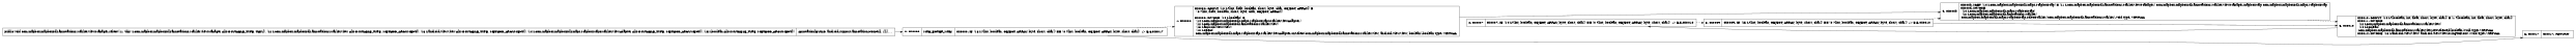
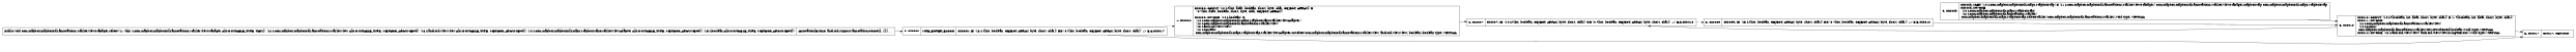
  digraph {
    rankdir=LR
    node [shape=record]
-   n1 [label="{0\:\ 0x0000|MTH_ENTER_MTH\l|0x0000: IF  (r3 I:?[int, boolean, OBJECT, ARRAY, byte, short, char]) == (0 ?[int, boolean, OBJECT, ARRAY, byte, short, char])  \-\> B:6:0x0017 \l}"]
-   n2 [label="{1\:\ 0x0002|0x0002: CONST  (r0 I:?[int, float, boolean, short, byte, char, OBJECT, ARRAY]) = \l  (0 ?[int, float, boolean, short, byte, char, OBJECT, ARRAY])\l \l0x0003: INVOKE  (r4 I:boolean) = \l  (r4 I:com.mapbox.mapboxsdk.maps.MapboxMap$MarkerViewAdapter)\l  (r2 I:com.mapbox.mapboxsdk.annotations.MarkerView)\l  (r3 I:android.view.View)\l  (r0 I:select)\l com.mapbox.mapboxsdk.maps.MapboxMap.MarkerViewAdapter.onSelect(com.mapbox.mapboxsdk.annotations.MarkerView, android.view.View, boolean):boolean type: VIRTUAL \l}"]
+   n1 [label="{0\:\ 0x0000|MTH_ENTER_BLOCK\l|0x0000: IF  (r3 I:?[int, boolean, OBJECT, ARRAY, byte, short, char]) == (0 ?[int, boolean, OBJECT, ARRAY, byte, short, char])  \-\> B:6:0x0017 \l}"]
+   n2 [label="{1\:\ 0x0002|0x0002: CONST  (r0 I:?[int, float, boolean, short, byte, char, OBJECT, ARRAY]) = \l  (0 ?[int, float, boolean, short, byte, char, OBJECT, ARRAY])\l \l0x0003: INVOKE  (r4 I:boolean) = \l  (r4 I:com.mapbox.mapboxsdk.maps.MapboxMap$MarkerViewAdapter)\l  (r2 I:com.mapbox.mapboxsdk.annotations.MarkerView)\l  (r3 I:android.view.View)\l  (r0 I:boolean)\l com.mapbox.mapboxsdk.maps.MapboxMap.MarkerViewAdapter.onSelect(com.mapbox.mapboxsdk.annotations.MarkerView, android.view.View, boolean):boolean type: VIRTUAL \l}"]
    n3 [label="{6\:\ 0x0017|4x0017: RETURN   \l}"]
    n4 [label="{2\:\ 0x0007|0x0007: IF  (r4 I:?[int, boolean, OBJECT, ARRAY, byte, short, char]) == (0 ?[int, boolean, OBJECT, ARRAY, byte, short, char])  \-\> B:5:0x0010 \l}"]
    n5 [label="{3\:\ 0x0009|0x0009: IF  (r5 I:?[int, boolean, OBJECT, ARRAY, byte, short, char]) == (0 ?[int, boolean, OBJECT, ARRAY, byte, short, char])  \-\> B:5:0x0010 \l}"]
-   n6 [label="{5\:\ 0x0010|0x0010: CONST  (r4 I:?[boolean, int, float, short, byte, char]) = (1 ?[boolean, int, float, short, byte, char]) \l0x0011: INVOKE  \l  (r2 I:com.mapbox.mapboxsdk.annotations.MarkerView)\l  (r4 I:boolean)\l com.mapbox.mapboxsdk.annotations.MarkerView.setSelected(boolean):void type: VIRTUAL \l0x0014: INVOKE  (r3 I:android.view.View) android.view.View.bringToFront():void type: VIRTUAL \l}"]
+   n6 [label="{5\:\ 0x0010|0x0010: CONST  (r4 I:?[boolean, int, float, short, byte, char]) = (1 ?[boolean, int, float, short, byte, char]) \l0x0011: INVOKE  \l  (r2 I:com.mapbox.mapboxsdk.annotations.MarkerView)\l  (r4 I:public)\l com.mapbox.mapboxsdk.annotations.MarkerView.setSelected(boolean):void type: VIRTUAL \l0x0014: INVOKE  (r3 I:android.view.View) android.view.View.bringToFront():void type: VIRTUAL \l}"]
    n7 [label="{4\:\ 0x000b|0x000b: IGET  (r4 I:com.mapbox.mapboxsdk.maps.MapboxMap) = (r1 I:com.mapbox.mapboxsdk.annotations.MarkerViewManager) com.mapbox.mapboxsdk.annotations.MarkerViewManager.mapboxMap com.mapbox.mapboxsdk.maps.MapboxMap \l0x000d: INVOKE  \l  (r4 I:com.mapbox.mapboxsdk.maps.MapboxMap)\l  (r2 I:com.mapbox.mapboxsdk.annotations.Marker)\l com.mapbox.mapboxsdk.maps.MapboxMap.selectMarker(com.mapbox.mapboxsdk.annotations.Marker):void type: VIRTUAL \l}"]
    n8 [label="{public void com.mapbox.mapboxsdk.annotations.MarkerViewManager.select((r1 'this' I:com.mapbox.mapboxsdk.annotations.MarkerViewManager A[IMMUTABLE_TYPE, THIS]), (r2 I:com.mapbox.mapboxsdk.annotations.MarkerView A[IMMUTABLE_TYPE, METHOD_ARGUMENT]), (r3 I:android.view.View A[IMMUTABLE_TYPE, METHOD_ARGUMENT]), (r4 I:com.mapbox.mapboxsdk.maps.MapboxMap$MarkerViewAdapter A[IMMUTABLE_TYPE, METHOD_ARGUMENT]), (r5 I:boolean A[IMMUTABLE_TYPE, METHOD_ARGUMENT]))  | Annotation[BUILD, android.support.annotation.NonNull, \{\}], , , \l}"]
    n1 -> n2 [style=dashed]
    n1 -> n3
-   n2 -> n7
+   n2 -> n4
    n4 -> n5 [style=dashed]
    n5 -> n6
-   n5 -> n7 [style=dashed]
+   n6 -> n3
    n6 -> n4
-   n7 -> n6 [style=dashed]
+   n7 -> n6
    n8 -> n1
  }
